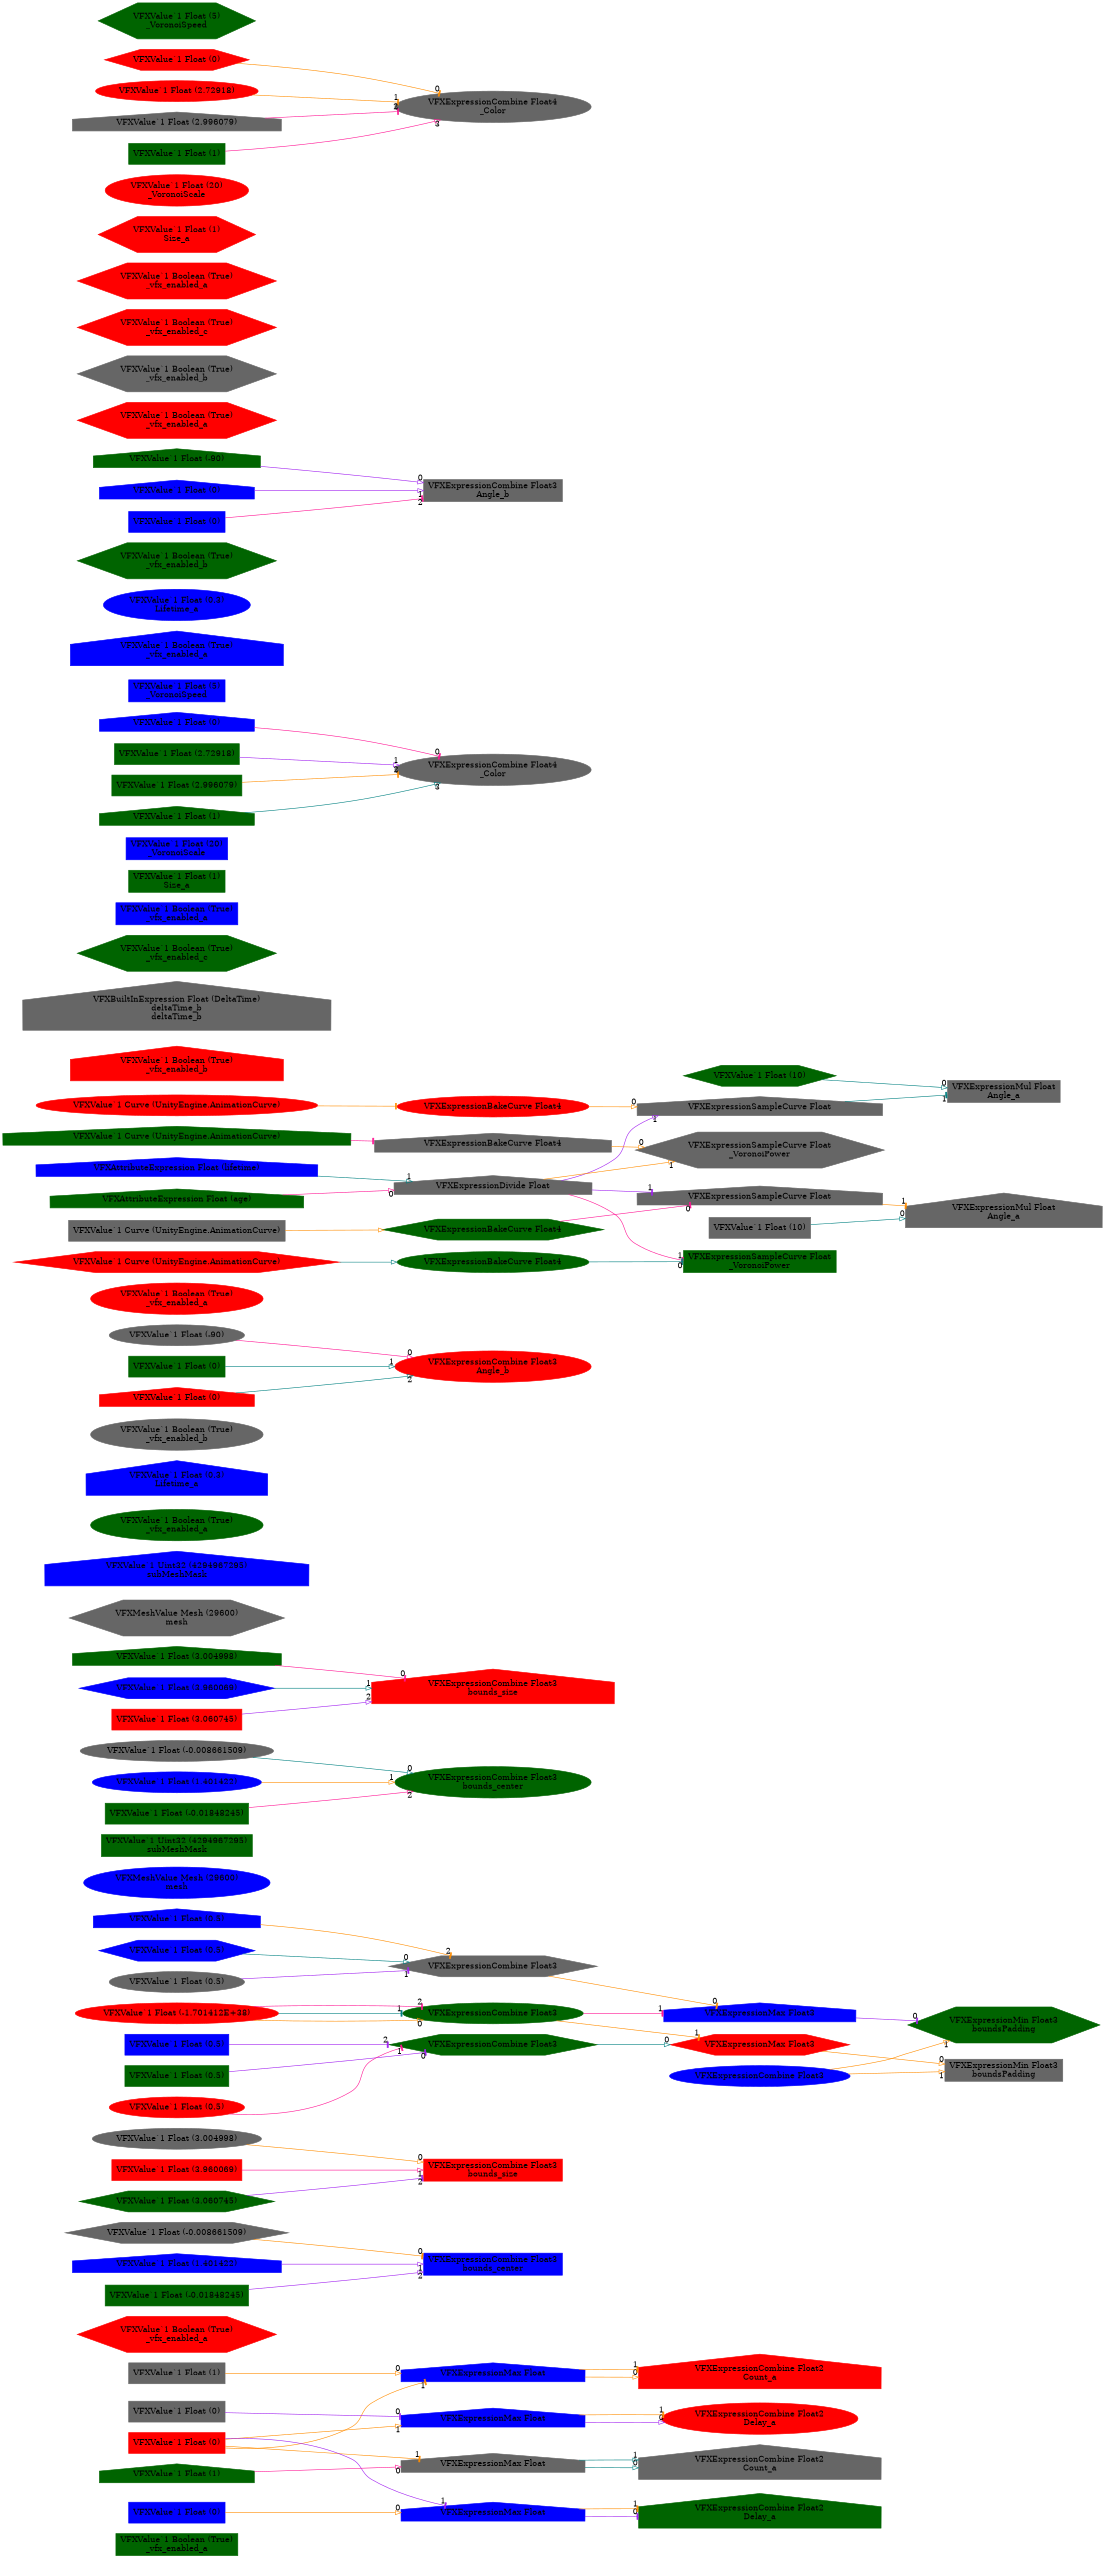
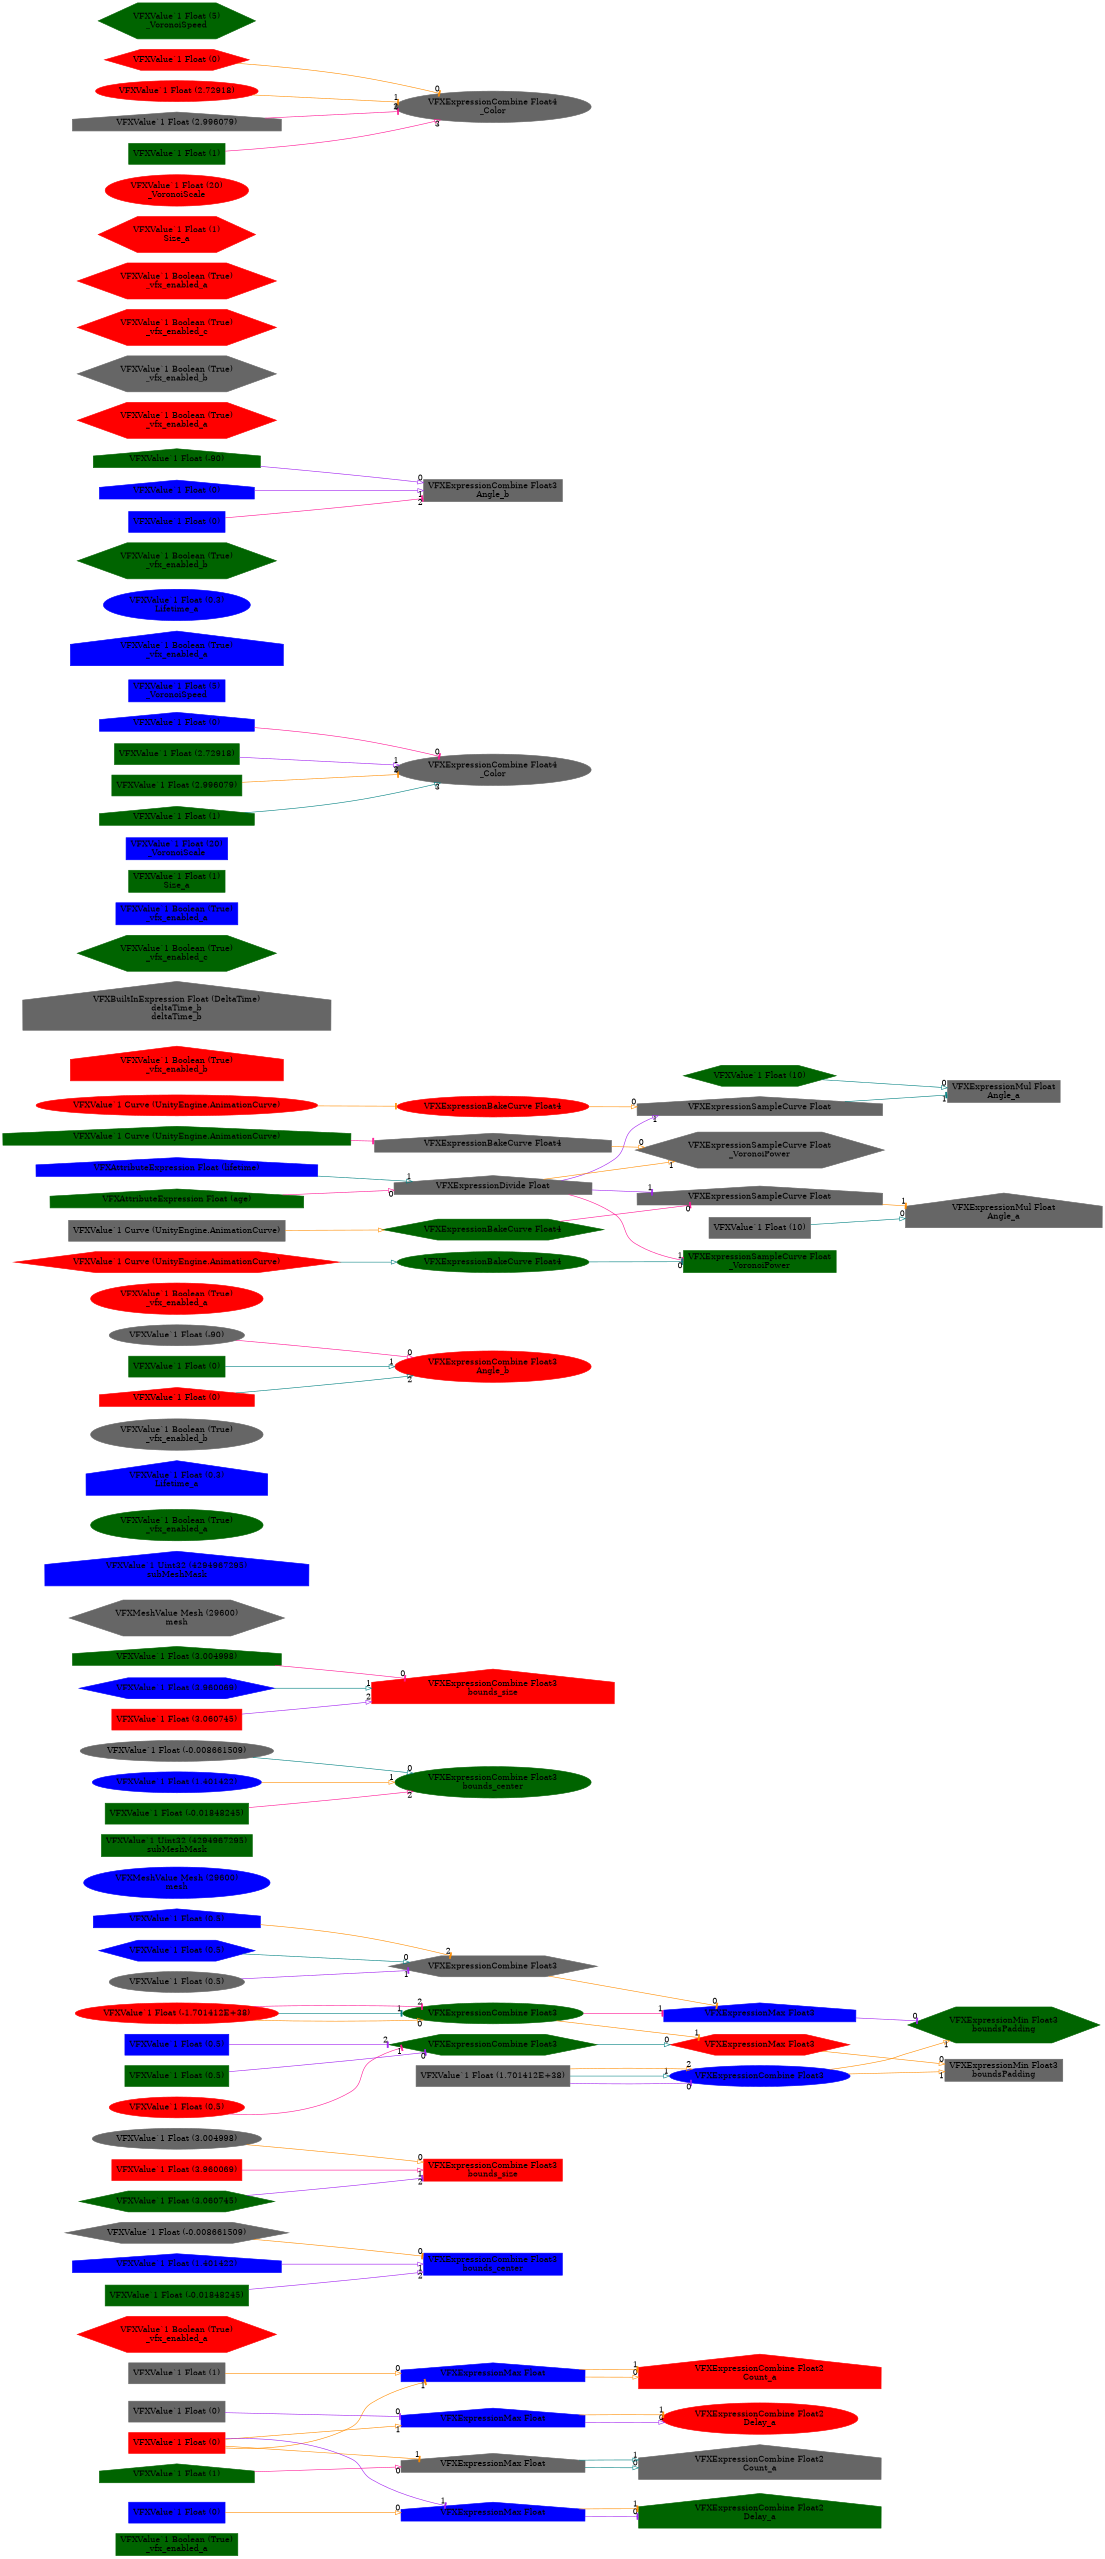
  digraph {
    rankdir=LR
    node [color=darkgreen shape=house style=filled]
    edge [headlabel=0 color=darkorange arrowhead=onormal]
    n1 [label="VFXValue`1 Boolean (True)\n_vfx_enabled_a" shape=box]
    n2 [color=red label="VFXExpressionCombine Float2\nCount_a"]
    n3 [color=blue label="VFXExpressionMax Float"]
    n4 [color=gray40 label="VFXValue`1 Float (1)" shape=box]
    n5 [color=red label="VFXValue`1 Float (0)" shape=box]
    n6 [color=blue label="VFXExpressionMax Float"]
    n7 [color=gray40 label="VFXExpressionMax Float"]
    n8 [color=blue label="VFXExpressionMax Float"]
    n9 [color=red label="VFXExpressionCombine Float2\nDelay_a" shape=ellipse]
    n10 [color=gray40 label="VFXValue`1 Float (0)" shape=box]
    n11 [color=red label="VFXValue`1 Boolean (True)\n_vfx_enabled_a" shape=hexagon]
    n12 [color=gray40 label="VFXExpressionCombine Float2\nCount_a"]
    n13 [label="VFXValue`1 Float (1)"]
    n14 [label="VFXExpressionCombine Float2\nDelay_a"]
    n15 [color=blue label="VFXValue`1 Float (0)" shape=box]
    n16 [color=blue label="VFXExpressionCombine Float3\nbounds_center" shape=box]
    n17 [color=gray40 label="VFXValue`1 Float (-0.008661509)" shape=hexagon]
    n18 [color=blue label="VFXValue`1 Float (1.401422)"]
    n19 [label="VFXValue`1 Float (-0.01848245)" shape=box]
    n20 [color=red label="VFXExpressionCombine Float3\nbounds_size" shape=box]
    n21 [color=gray40 label="VFXValue`1 Float (3.004998)" shape=ellipse]
    n22 [color=red label="VFXValue`1 Float (3.960069)" shape=box]
    n23 [label="VFXValue`1 Float (3.060745)" shape=hexagon]
    n24 [label="VFXExpressionMin Float3\nboundsPadding" shape=hexagon]
    n25 [color=blue label="VFXExpressionMax Float3"]
    n26 [color=gray40 label="VFXExpressionCombine Float3" shape=hexagon]
    n27 [color=blue label="VFXValue`1 Float (0.5)" shape=hexagon]
    n28 [color=gray40 label="VFXValue`1 Float (0.5)" shape=ellipse]
    n29 [color=blue label="VFXValue`1 Float (0.5)"]
    n30 [label="VFXExpressionCombine Float3" shape=ellipse]
    n31 [color=red label="VFXExpressionMax Float3" shape=hexagon]
    n32 [color=red label="VFXValue`1 Float (-1.701412E+38)" shape=ellipse]
    n33 [color=blue label="VFXExpressionCombine Float3" shape=ellipse]
    n34 [color=gray40 label="VFXExpressionMin Float3\nboundsPadding" shape=box]
+   n35 [color=gray40 label="VFXValue`1 Float (1.701412E+38)" shape=box]
    n36 [color=blue label="VFXMeshValue Mesh (29600)\nmesh" shape=ellipse]
    n37 [label="VFXValue`1 Uint32 (4294967295)\nsubMeshMask" shape=box]
    n38 [label="VFXExpressionCombine Float3\nbounds_center" shape=ellipse]
    n39 [color=gray40 label="VFXValue`1 Float (-0.008661509)" shape=ellipse]
    n40 [color=blue label="VFXValue`1 Float (1.401422)" shape=ellipse]
    n41 [label="VFXValue`1 Float (-0.01848245)" shape=box]
    n42 [color=red label="VFXExpressionCombine Float3\nbounds_size"]
    n43 [label="VFXValue`1 Float (3.004998)"]
    n44 [color=blue label="VFXValue`1 Float (3.960069)" shape=hexagon]
    n45 [color=red label="VFXValue`1 Float (3.060745)" shape=box]
    n46 [label="VFXExpressionCombine Float3" shape=hexagon]
    n47 [label="VFXValue`1 Float (0.5)" shape=box]
    n48 [color=red label="VFXValue`1 Float (0.5)" shape=ellipse]
    n49 [color=blue label="VFXValue`1 Float (0.5)" shape=box]
    n50 [color=gray40 label="VFXMeshValue Mesh (29600)\nmesh" shape=hexagon]
    n51 [color=blue label="VFXValue`1 Uint32 (4294967295)\nsubMeshMask"]
    n52 [label="VFXValue`1 Boolean (True)\n_vfx_enabled_a" shape=ellipse]
    n53 [color=blue label="VFXValue`1 Float (0.3)\nLifetime_a"]
    n54 [color=gray40 label="VFXValue`1 Boolean (True)\n_vfx_enabled_b" shape=ellipse]
    n55 [color=red label="VFXExpressionCombine Float3\nAngle_b" shape=ellipse]
    n56 [color=gray40 label="VFXValue`1 Float (-90)" shape=ellipse]
    n57 [label="VFXValue`1 Float (0)" shape=box]
    n58 [color=red label="VFXValue`1 Float (0)"]
    n59 [color=red label="VFXValue`1 Boolean (True)\n_vfx_enabled_a" shape=ellipse]
    n60 [color=gray40 label="VFXExpressionMul Float\nAngle_a" shape=box]
    n61 [label="VFXValue`1 Float (10)" shape=hexagon]
    n62 [color=gray40 label="VFXExpressionSampleCurve Float"]
    n63 [color=red label="VFXExpressionBakeCurve Float4" shape=ellipse]
    n64 [color=red label="VFXValue`1 Curve (UnityEngine.AnimationCurve)" shape=ellipse]
    n65 [color=gray40 label="VFXExpressionDivide Float"]
    n66 [color=gray40 label="VFXExpressionSampleCurve Float\n_VoronoiPower" shape=hexagon]
    n67 [color=gray40 label="VFXExpressionSampleCurve Float"]
    n68 [label="VFXExpressionSampleCurve Float\n_VoronoiPower" shape=box]
    n69 [label="VFXAttributeExpression Float (age)"]
    n70 [color=blue label="VFXAttributeExpression Float (lifetime)"]
    n71 [color=red label="VFXValue`1 Boolean (True)\n_vfx_enabled_b"]
    n72 [color=gray40 label="VFXBuiltInExpression Float (DeltaTime)\ndeltaTime_b\ndeltaTime_b"]
    n73 [label="VFXValue`1 Boolean (True)\n_vfx_enabled_c" shape=hexagon]
    n74 [color=blue label="VFXValue`1 Boolean (True)\n_vfx_enabled_a" shape=box]
    n75 [label="VFXValue`1 Float (1)\nSize_a" shape=box]
    n76 [color=blue label="VFXValue`1 Float (20)\n_VoronoiScale" shape=box]
    n77 [color=gray40 label="VFXExpressionCombine Float4\n_Color" shape=ellipse]
    n78 [color=blue label="VFXValue`1 Float (0)"]
    n79 [label="VFXValue`1 Float (2.72918)" shape=box]
    n80 [label="VFXValue`1 Float (2.996079)" shape=box]
    n81 [label="VFXValue`1 Float (1)"]
    n82 [color=blue label="VFXValue`1 Float (5)\n_VoronoiSpeed" shape=box]
    n83 [color=gray40 label="VFXExpressionBakeCurve Float4"]
    n84 [label="VFXValue`1 Curve (UnityEngine.AnimationCurve)"]
    n85 [color=blue label="VFXValue`1 Boolean (True)\n_vfx_enabled_a"]
    n86 [color=blue label="VFXValue`1 Float (0.3)\nLifetime_a" shape=ellipse]
    n87 [label="VFXValue`1 Boolean (True)\n_vfx_enabled_b" shape=hexagon]
    n88 [color=gray40 label="VFXExpressionCombine Float3\nAngle_b" shape=box]
    n89 [label="VFXValue`1 Float (-90)"]
    n90 [color=blue label="VFXValue`1 Float (0)"]
    n91 [color=blue label="VFXValue`1 Float (0)" shape=box]
    n92 [color=red label="VFXValue`1 Boolean (True)\n_vfx_enabled_a" shape=hexagon]
    n93 [color=gray40 label="VFXExpressionMul Float\nAngle_a"]
    n94 [color=gray40 label="VFXValue`1 Float (10)" shape=box]
    n95 [label="VFXExpressionBakeCurve Float4" shape=hexagon]
    n96 [color=gray40 label="VFXValue`1 Curve (UnityEngine.AnimationCurve)" shape=box]
    n97 [color=gray40 label="VFXValue`1 Boolean (True)\n_vfx_enabled_b" shape=hexagon]
    n98 [color=red label="VFXValue`1 Boolean (True)\n_vfx_enabled_c" shape=hexagon]
    n99 [color=red label="VFXValue`1 Boolean (True)\n_vfx_enabled_a" shape=hexagon]
    n100 [color=red label="VFXValue`1 Float (1)\nSize_a" shape=hexagon]
    n101 [color=red label="VFXValue`1 Float (20)\n_VoronoiScale" shape=ellipse]
    n102 [color=gray40 label="VFXExpressionCombine Float4\n_Color" shape=ellipse]
    n103 [color=red label="VFXValue`1 Float (0)" shape=hexagon]
    n104 [color=red label="VFXValue`1 Float (2.72918)" shape=ellipse]
    n105 [color=gray40 label="VFXValue`1 Float (2.996079)"]
    n106 [label="VFXValue`1 Float (1)" shape=box]
    n107 [label="VFXValue`1 Float (5)\n_VoronoiSpeed" shape=hexagon]
    n108 [label="VFXExpressionBakeCurve Float4" shape=ellipse]
    n109 [color=red label="VFXValue`1 Curve (UnityEngine.AnimationCurve)" shape=hexagon]
    n3 -> n2
    n3 -> n2 [headlabel=1 arrowhead=tee]
    n4 -> n3
    n5 -> n3 [headlabel=1 arrowhead=tee]
    n5 -> n6 [headlabel=1]
    n5 -> n7 [headlabel=1 arrowhead=tee]
    n5 -> n8 [headlabel=1 color=purple arrowhead=tee]
    n6 -> n9 [color=purple]
    n6 -> n9 [headlabel=1 arrowhead=tee]
    n7 -> n12 [color=teal]
    n7 -> n12 [headlabel=1 color=teal]
    n8 -> n14 [color=purple arrowhead=tee]
    n8 -> n14 [headlabel=1 arrowhead=tee]
    n10 -> n6 [color=purple arrowhead=tee]
    n13 -> n7 [color=deeppink]
    n15 -> n8
    n17 -> n16 [arrowhead=tee]
    n18 -> n16 [headlabel=1 color=purple]
    n19 -> n16 [headlabel=2 color=purple]
    n21 -> n20
    n22 -> n20 [headlabel=1 color=deeppink]
    n23 -> n20 [headlabel=2 color=purple arrowhead=tee]
    n25 -> n24 [color=purple arrowhead=tee]
    n26 -> n25 [arrowhead=tee]
    n27 -> n26 [color=teal]
    n28 -> n26 [headlabel=1 color=purple arrowhead=tee]
    n29 -> n26 [headlabel=2 arrowhead=tee]
    n30 -> n25 [headlabel=1 color=deeppink arrowhead=tee]
    n30 -> n31 [headlabel=1 arrowhead=tee]
    n31 -> n34
    n32 -> n30
    n32 -> n30 [headlabel=1 color=teal arrowhead=tee]
    n32 -> n30 [headlabel=2 color=deeppink arrowhead=tee]
    n33 -> n24 [headlabel=1]
    n33 -> n34 [headlabel=1]
+   n35 -> n33 [color=purple arrowhead=tee]
+   n35 -> n33 [headlabel=1 color=teal]
+   n35 -> n33 [headlabel=2]
    n39 -> n38 [color=teal]
    n40 -> n38 [headlabel=1]
    n41 -> n38 [headlabel=2 color=deeppink]
    n43 -> n42 [color=deeppink arrowhead=tee]
    n44 -> n42 [headlabel=1 color=teal]
    n45 -> n42 [headlabel=2 color=purple]
    n46 -> n31 [color=teal]
    n47 -> n46 [color=purple arrowhead=tee]
    n48 -> n46 [headlabel=1 color=deeppink arrowhead=tee]
    n49 -> n46 [headlabel=2 color=purple arrowhead=tee]
    n56 -> n55 [color=deeppink]
    n57 -> n55 [headlabel=1 color=teal]
    n58 -> n55 [headlabel=2 color=teal]
    n61 -> n60 [color=teal]
    n62 -> n60 [headlabel=1 color=teal arrowhead=tee]
    n63 -> n62
    n64 -> n63 [arrowhead=tee headlabel=""]
    n65 -> n62 [headlabel=1 color=purple]
    n65 -> n66 [headlabel=1]
    n65 -> n67 [headlabel=1 color=purple arrowhead=tee]
    n65 -> n68 [headlabel=1 color=deeppink arrowhead=tee]
    n67 -> n93 [headlabel=1 arrowhead=tee]
    n69 -> n65 [color=deeppink]
    n70 -> n65 [headlabel=1 color=teal]
    n78 -> n77 [color=deeppink arrowhead=tee]
    n79 -> n77 [headlabel=1 color=purple]
    n80 -> n77 [headlabel=2 arrowhead=tee]
    n81 -> n77 [headlabel=3 color=teal]
    n83 -> n66
    n84 -> n83 [color=deeppink arrowhead=tee headlabel=""]
    n89 -> n88 [color=purple]
    n90 -> n88 [headlabel=1 color=purple]
    n91 -> n88 [headlabel=2 color=deeppink arrowhead=tee]
    n94 -> n93 [color=teal]
    n95 -> n67 [color=deeppink arrowhead=tee]
    n96 -> n95 [headlabel=""]
    n103 -> n102 [arrowhead=tee]
    n104 -> n102 [headlabel=1 arrowhead=tee]
    n105 -> n102 [headlabel=2 color=deeppink arrowhead=tee]
    n106 -> n102 [headlabel=3 color=deeppink]
    n108 -> n68 [color=teal arrowhead=tee]
    n109 -> n108 [color=teal headlabel=""]
  }
